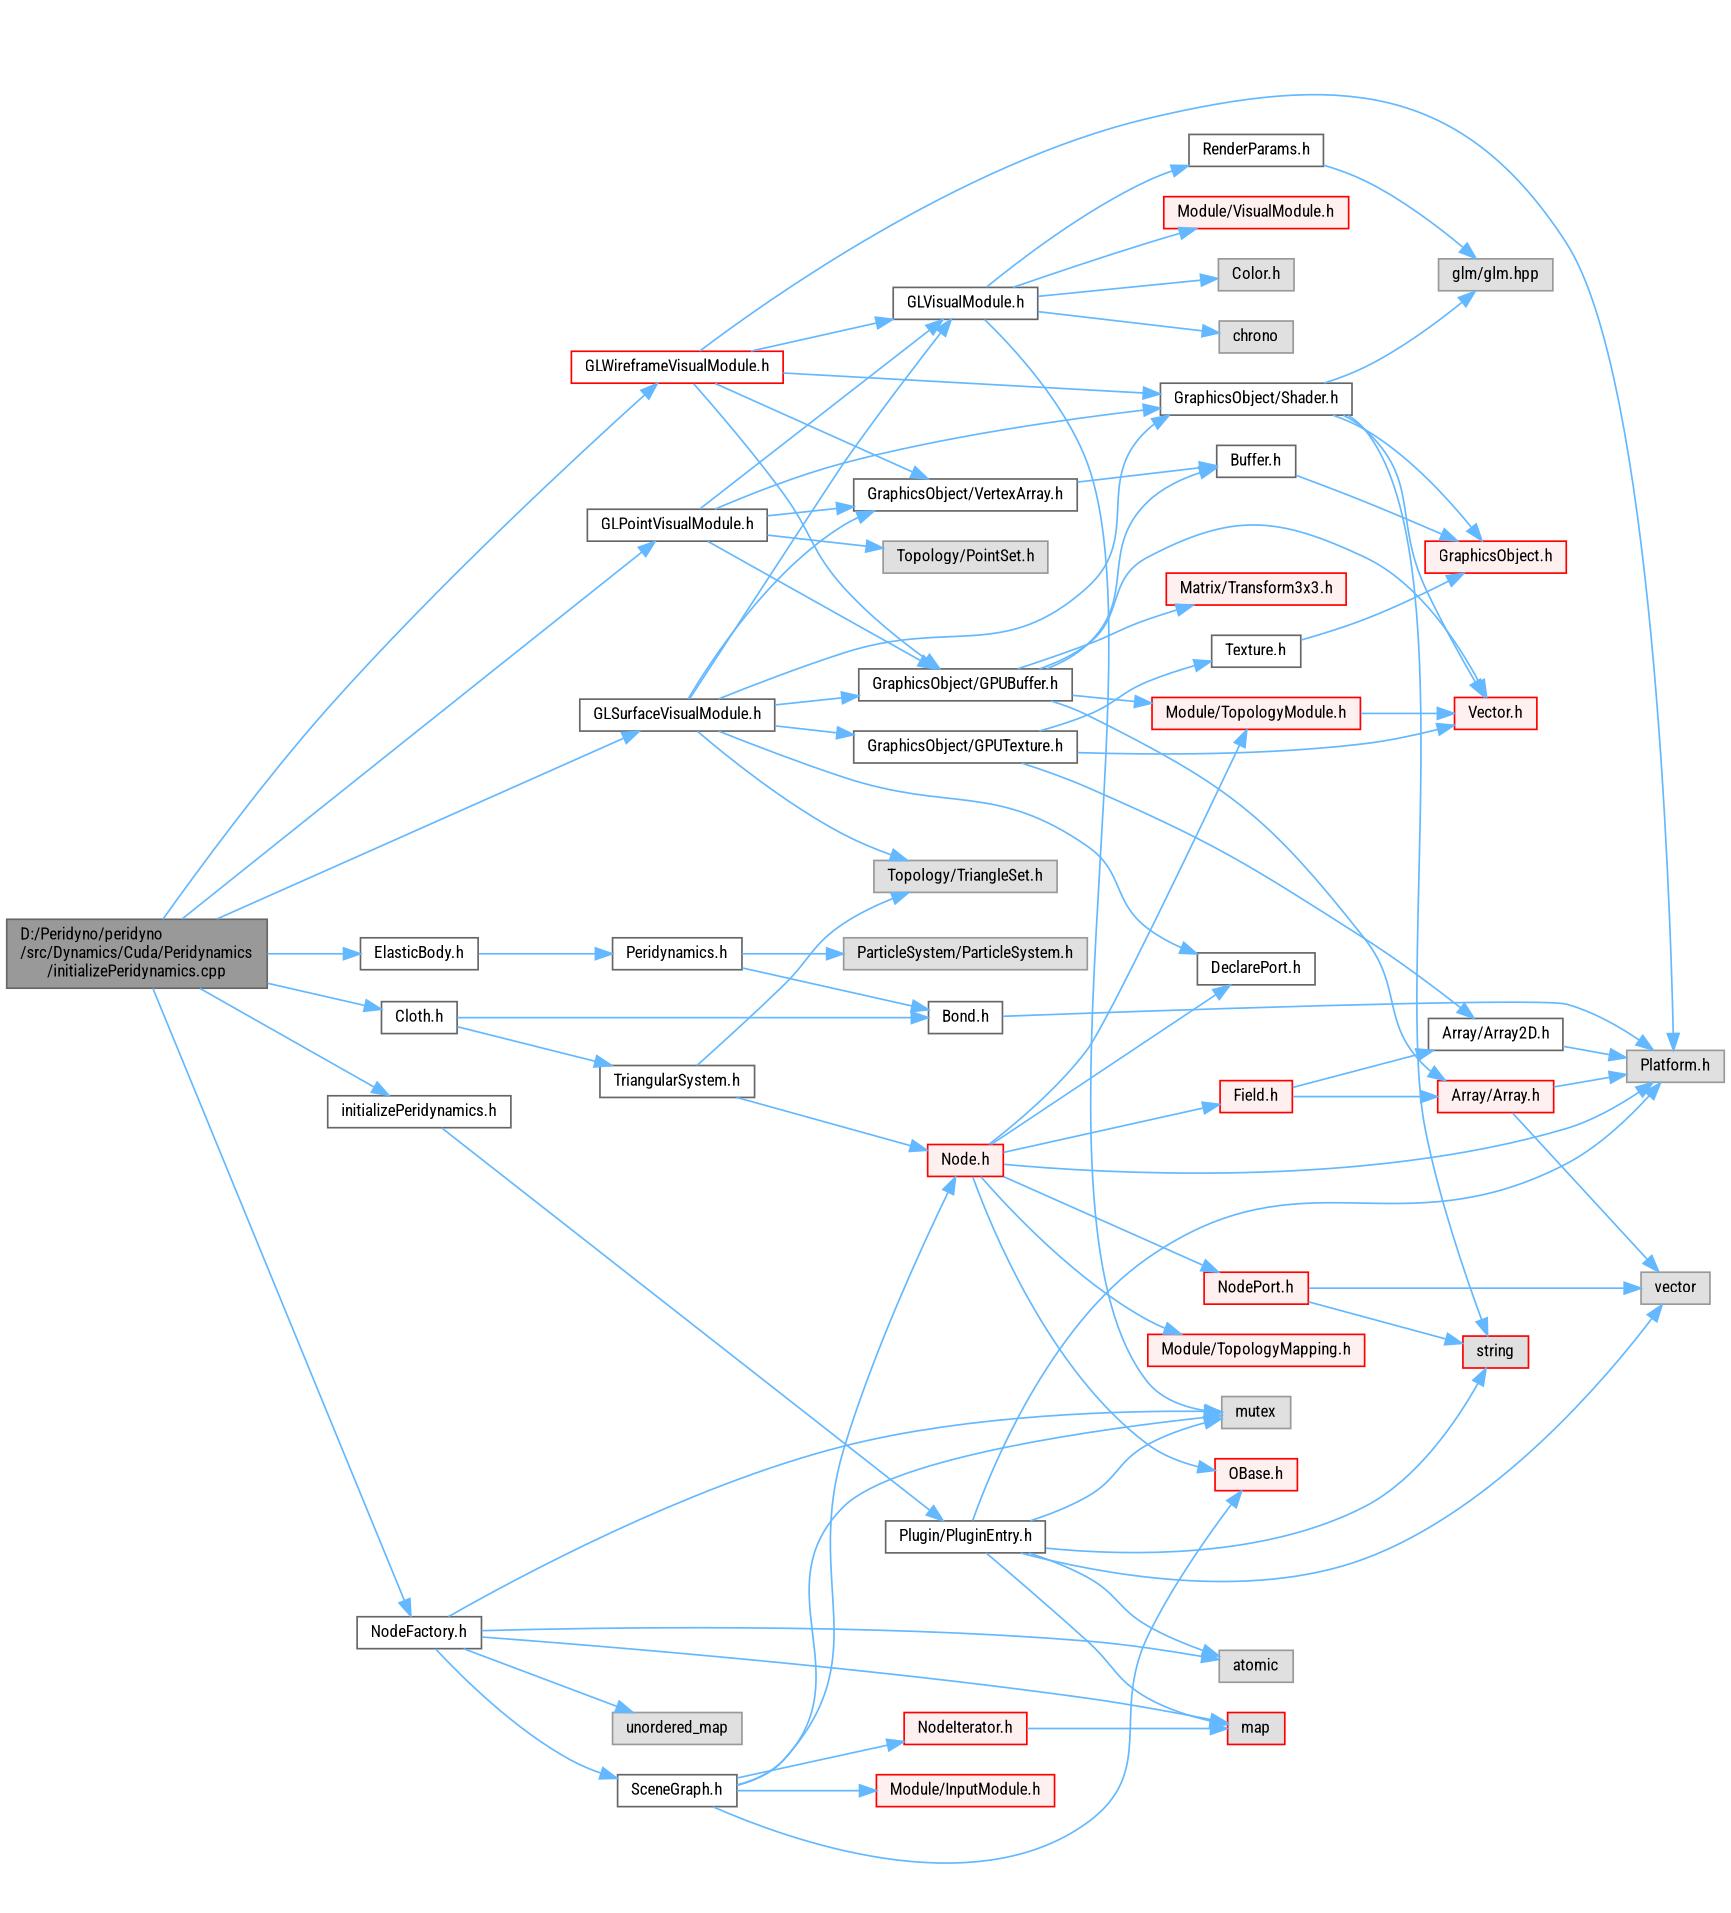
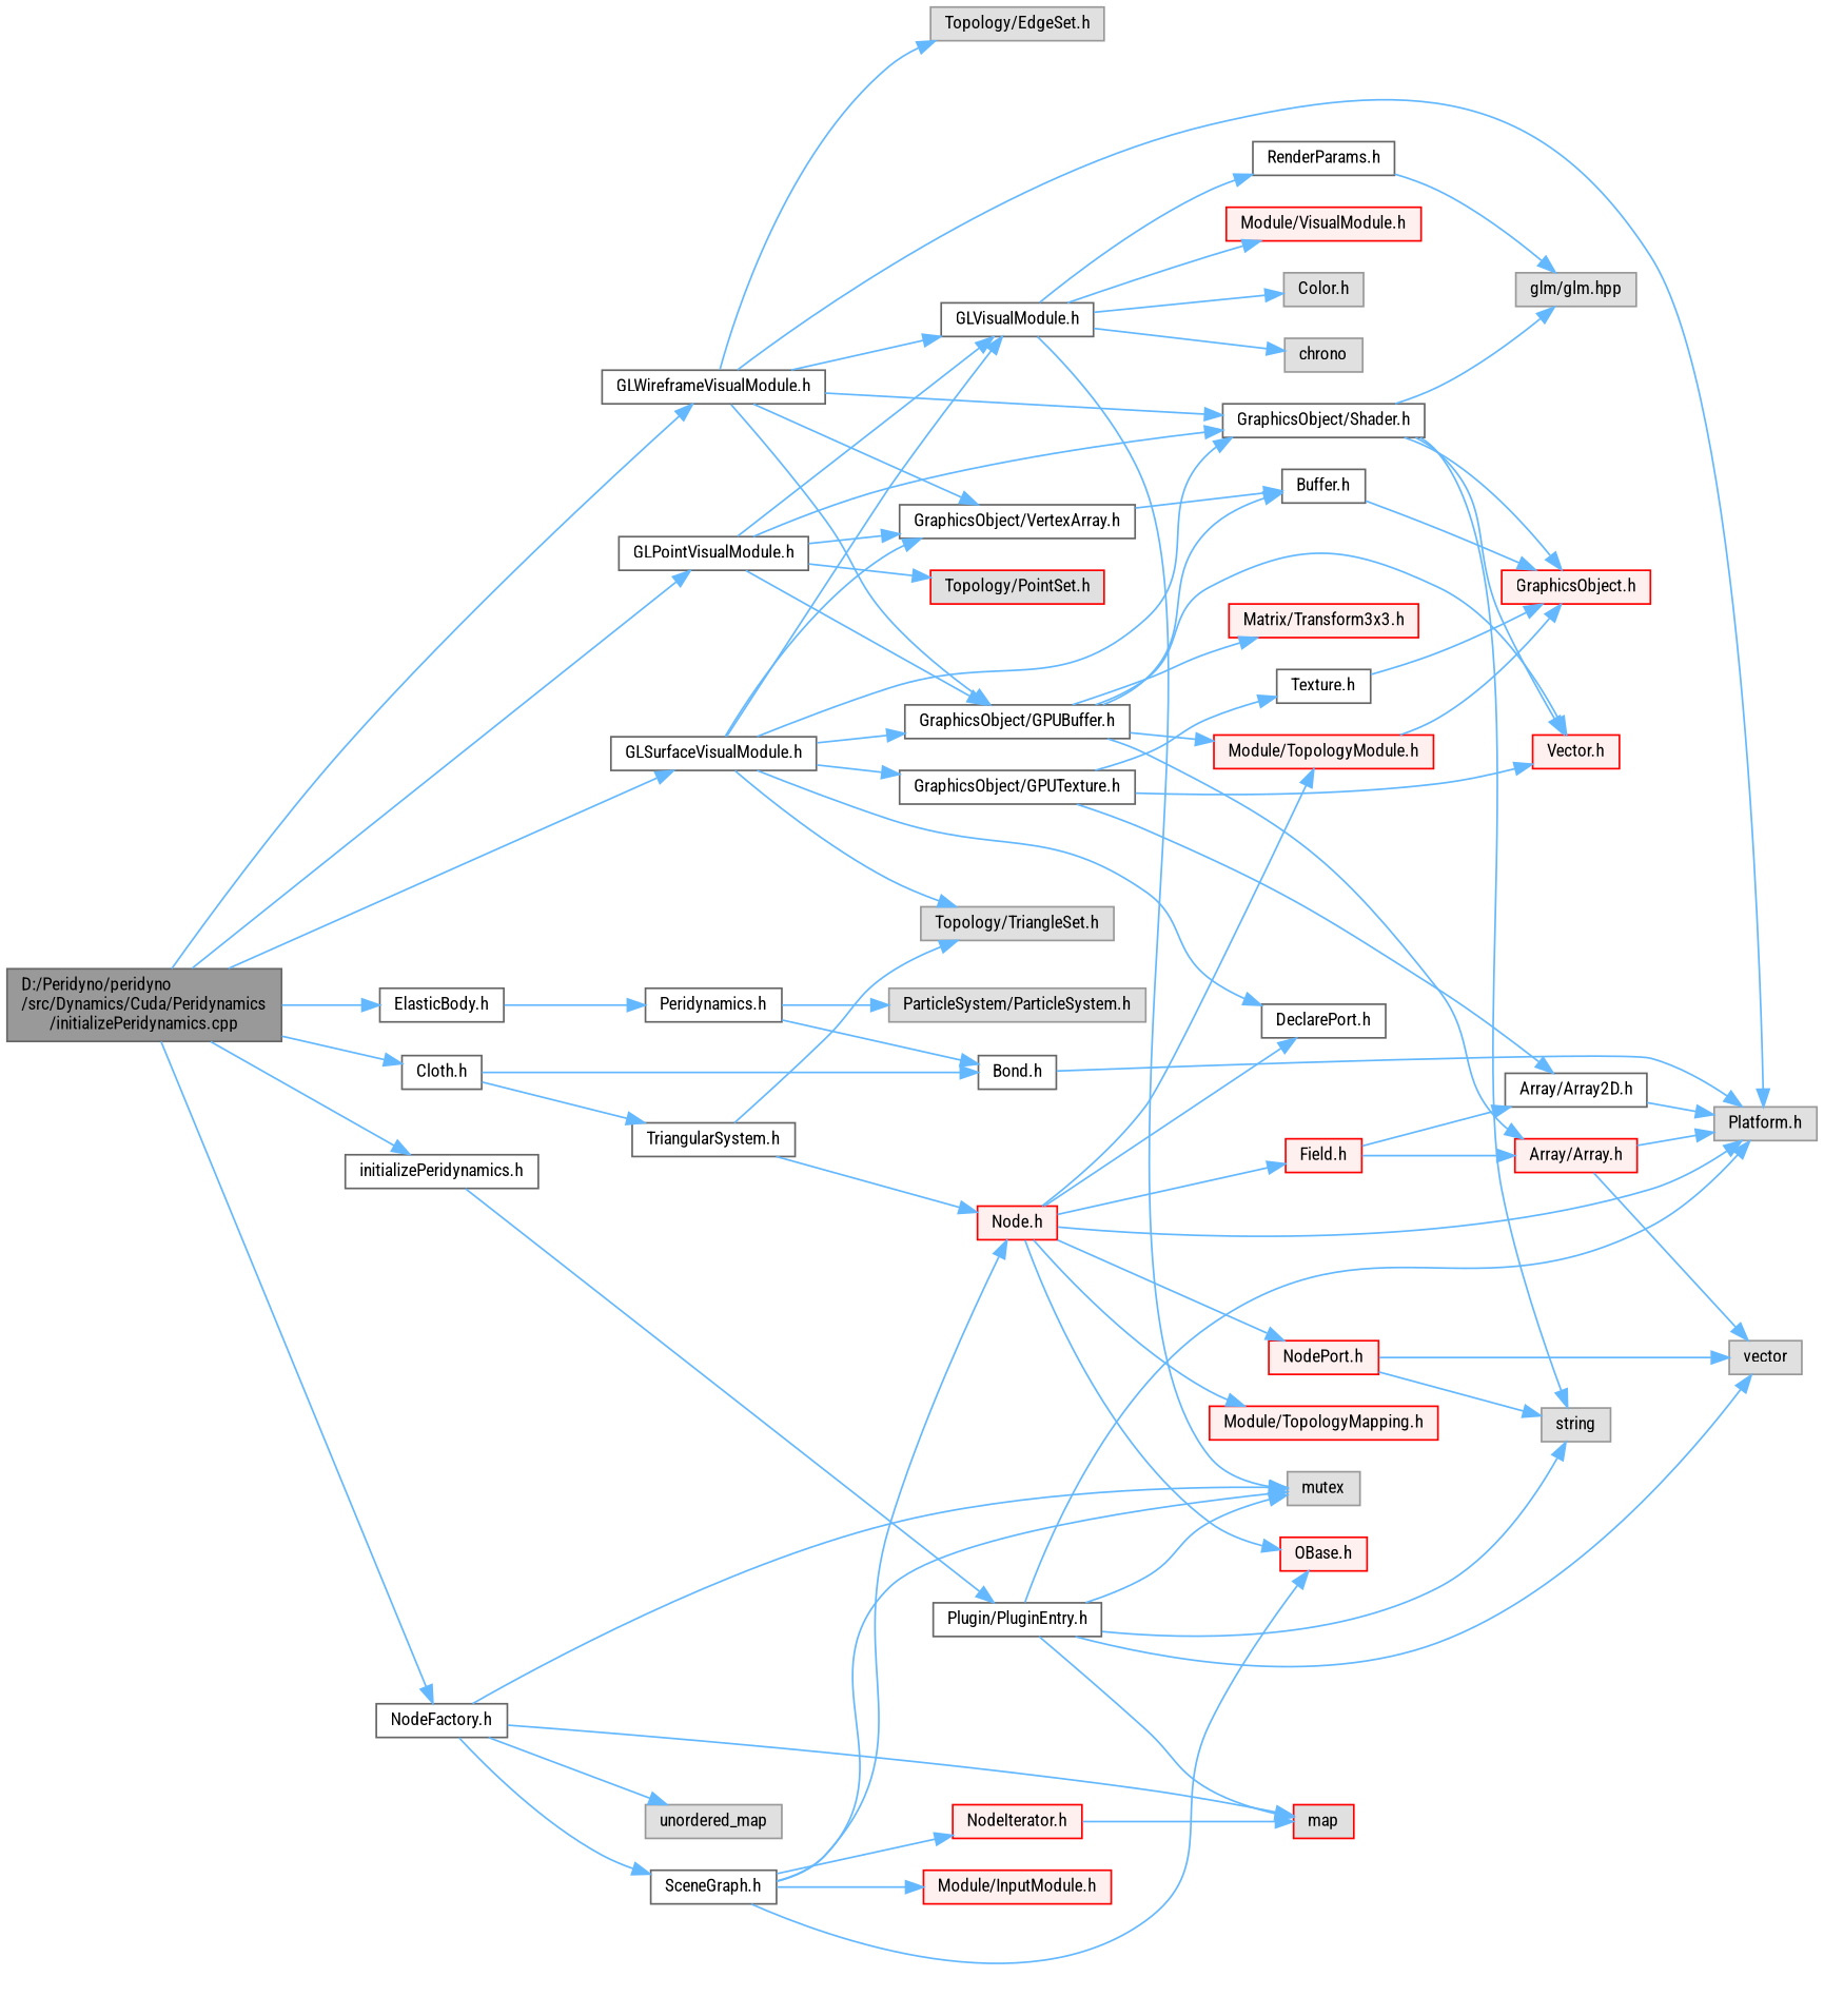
  digraph {
    fontname="Roboto Condensed"
    rankdir=LR
    node [color=grey40 fillcolor=white fontname="Roboto Condensed" fontsize=10 shape=box style=filled]
    edge [color=steelblue1 fontname="Roboto Condensed" fontsize=10 labelfontname=Helvetica labelfontsize=10 style=solid]
    n1 [color=gray40 fillcolor=grey60 fontcolor=black height=0.2 label="D:/Peridyno/peridyno\l/src/Dynamics/Cuda/Peridynamics\l/initializePeridynamics.cpp" width=0.4]
    n2 [height=0.2 label="initializePeridynamics.h" width=0.4]
    n3 [height=0.2 label="Cloth.h" width=0.4]
    n4 [height=0.2 label="ElasticBody.h" width=0.4]
    n5 [height=0.2 label="GLPointVisualModule.h" width=0.4]
-   n6 [color=red height=0.2 label="GLWireframeVisualModule.h" width=0.4]
+   n6 [height=0.2 label="GLWireframeVisualModule.h" width=0.4]
    n7 [height=0.2 label="GLSurfaceVisualModule.h" width=0.4]
    n8 [height=0.2 label="NodeFactory.h" width=0.4]
    n9 [height=0.2 label="Plugin/PluginEntry.h" width=0.4]
    n10 [height=0.2 label="TriangularSystem.h" width=0.4]
    n11 [height=0.2 label="Bond.h" width=0.4]
    n12 [height=0.2 label="Peridynamics.h" width=0.4]
-   n13 [color=grey60 fillcolor="#E0E0E0" height=0.2 label="Topology/PointSet.h" width=0.4]
+   n13 [color=red fillcolor="#E0E0E0" height=0.2 label="Topology/PointSet.h" width=0.4]
    n14 [height=0.2 label="GLVisualModule.h" width=0.4]
    n15 [height=0.2 label="GraphicsObject/GPUBuffer.h" width=0.4]
    n16 [height=0.2 label="GraphicsObject/VertexArray.h" width=0.4]
    n17 [height=0.2 label="GraphicsObject/Shader.h" width=0.4]
    n18 [color=grey60 fillcolor="#E0E0E0" height=0.2 label="Platform.h" width=0.4]
+   n19 [color=grey60 fillcolor="#E0E0E0" height=0.2 label="Topology/EdgeSet.h" width=0.4]
    n20 [color=grey60 fillcolor="#E0E0E0" height=0.2 label="Topology/TriangleSet.h" width=0.4]
    n21 [height=0.2 label="DeclarePort.h" width=0.4]
    n22 [height=0.2 label="GraphicsObject/GPUTexture.h" width=0.4]
    n23 [color=red fillcolor="#E0E0E0" height=0.2 label=map width=0.4]
-   n24 [color=grey60 fillcolor="#E0E0E0" height=0.2 label=atomic width=0.4]
    n25 [color=grey60 fillcolor="#E0E0E0" height=0.2 label=mutex width=0.4]
    n26 [color=grey60 fillcolor="#E0E0E0" height=0.2 label=unordered_map width=0.4]
    n27 [height=0.2 label="SceneGraph.h" width=0.4]
-   n28 [color=red fillcolor="#E0E0E0" height=0.2 label=string width=0.4]
+   n28 [color=grey60 fillcolor="#E0E0E0" height=0.2 label=string width=0.4]
    n29 [color=grey60 fillcolor="#E0E0E0" height=0.2 label=vector width=0.4]
    n30 [color=red fillcolor="#FFF0F0" height=0.2 label="Node.h" width=0.4]
    n31 [color=red fillcolor="#FFF0F0" height=0.2 label="OBase.h" width=0.4]
    n32 [color=red fillcolor="#FFF0F0" height=0.2 label="Field.h" width=0.4]
    n33 [color=red fillcolor="#FFF0F0" height=0.2 label="NodePort.h" width=0.4]
    n34 [color=red fillcolor="#FFF0F0" height=0.2 label="Module/TopologyModule.h" width=0.4]
    n35 [color=red fillcolor="#FFF0F0" height=0.2 label="Module/TopologyMapping.h" width=0.4]
    n36 [color=red fillcolor="#FFF0F0" height=0.2 label="Array/Array.h" width=0.4]
    n37 [height=0.2 label="Array/Array2D.h" width=0.4]
    n38 [color=red fillcolor="#FFF0F0" height=0.2 label="Vector.h" width=0.4]
    n39 [color=grey60 fillcolor="#E0E0E0" height=0.2 label="ParticleSystem/ParticleSystem.h" width=0.4]
    n40 [color=grey60 fillcolor="#E0E0E0" height=0.2 label=chrono width=0.4]
    n41 [color=red fillcolor="#FFF0F0" height=0.2 label="Module/VisualModule.h" width=0.4]
    n42 [color=grey60 fillcolor="#E0E0E0" height=0.2 label="Color.h" width=0.4]
    n43 [height=0.2 label="RenderParams.h" width=0.4]
    n44 [height=0.2 label="Buffer.h" width=0.4]
    n45 [color=red fillcolor="#FFF0F0" height=0.2 label="Matrix/Transform3x3.h" width=0.4]
    n46 [color=grey60 fillcolor="#E0E0E0" height=0.2 label="glm/glm.hpp" width=0.4]
    n47 [color=red fillcolor="#FFF0F0" height=0.2 label="GraphicsObject.h" width=0.4]
    n48 [height=0.2 label="Texture.h" width=0.4]
    n49 [color=red fillcolor="#FFF0F0" height=0.2 label="NodeIterator.h" width=0.4]
    n50 [color=red fillcolor="#FFF0F0" height=0.2 label="Module/InputModule.h" width=0.4]
    n1 -> n2
    n1 -> n3
    n1 -> n4
    n1 -> n5
    n1 -> n6
    n1 -> n7
    n1 -> n8
    n2 -> n9
    n3 -> n10
    n3 -> n11
    n4 -> n12
    n5 -> n13
    n5 -> n14
    n5 -> n15
    n5 -> n16
    n5 -> n17
    n6 -> n14
    n6 -> n15
    n6 -> n16
    n6 -> n17
    n6 -> n18
+   n6 -> n19
    n7 -> n14
    n7 -> n15
    n7 -> n16
    n7 -> n17
    n7 -> n20
    n7 -> n21
    n7 -> n22
    n8 -> n23
-   n8 -> n24
    n8 -> n25
    n8 -> n26
    n8 -> n27
    n9 -> n18
    n9 -> n23
-   n9 -> n24
    n9 -> n25
    n9 -> n28
    n9 -> n29
    n10 -> n20
    n10 -> n30
    n11 -> n18
    n12 -> n11
    n12 -> n39
    n14 -> n25
    n14 -> n40
    n14 -> n41
    n14 -> n42
    n14 -> n43
    n15 -> n34
    n15 -> n36
    n15 -> n38
    n15 -> n44
    n15 -> n45
    n16 -> n44
    n17 -> n28
    n17 -> n38
    n17 -> n46
    n17 -> n47
    n22 -> n37
    n22 -> n38
    n22 -> n48
    n27 -> n25
    n27 -> n30
    n27 -> n31
    n27 -> n49
    n27 -> n50
    n30 -> n18
    n30 -> n21
    n30 -> n31
    n30 -> n32
    n30 -> n33
    n30 -> n34
    n30 -> n35
    n32 -> n36
    n32 -> n37
    n33 -> n28
    n33 -> n29
-   n34 -> n38
+   n34 -> n47
    n36 -> n18
    n36 -> n29
    n37 -> n18
    n43 -> n46
    n44 -> n47
    n48 -> n47
    n49 -> n23
  }
